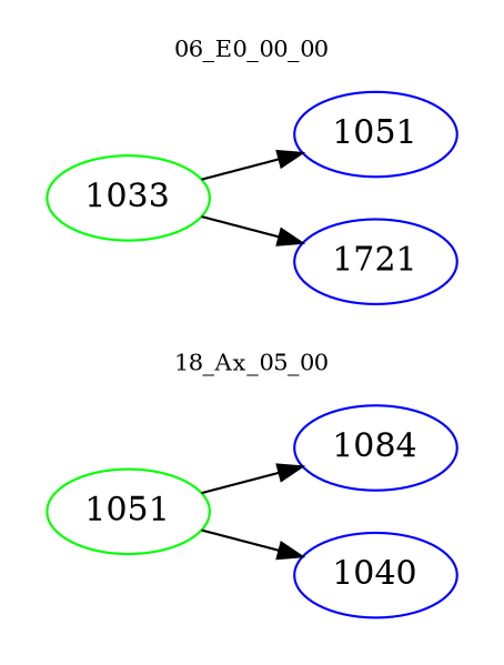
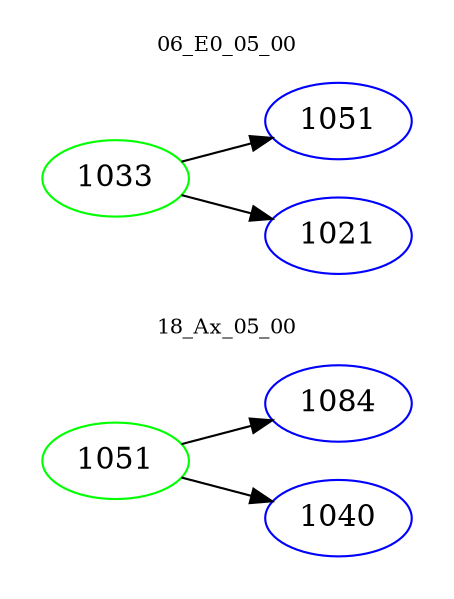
  digraph {
    rankdir=LR
    node [color=blue]
    edge [color=black]
    n1 [color=green label=1051]
    n2 [label=1040]
    n3 [label=1084]
    n4 [color=green label=1033]
-   n5 [label=1721]
+   n5 [label=1021]
    n6 [label=1051]
    subgraph cluster_1 {
      color=white
      fontsize=10
      label="18_Ax_05_00"
      n1
      n2
      n3
    }
    subgraph cluster_2 {
      color=white
      fontsize=10
-     label="06_E0_00_00"
+     label="06_E0_05_00"
      n4
      n5
      n6
    }
    n1 -> n2
    n1 -> n3
    n4 -> n5
    n4 -> n6
  }
